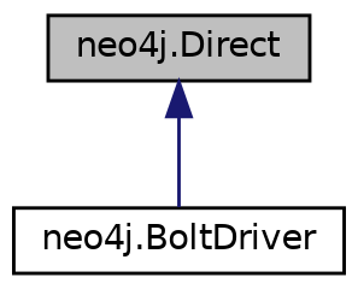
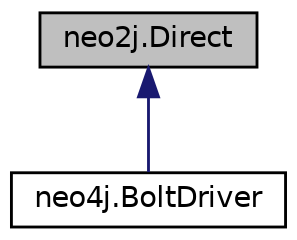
  digraph {
    node [color=black fontname=Helvetica fontsize=10 shape=record style=filled]
-   n1 [fillcolor=grey75 fontcolor=black height=0.2 label="neo4j.Direct" width=0.4]
+   n1 [fillcolor=grey75 fontcolor=black height=0.2 label="neo2j.Direct" width=0.4]
    n2 [fillcolor=white height=0.2 label="neo4j.BoltDriver" width=0.4]
    n1 -> n2 [color=midnightblue dir=back fontname=Helvetica fontsize=10 labelfontname=Helvetica labelfontsize=10 style=solid]
  }
